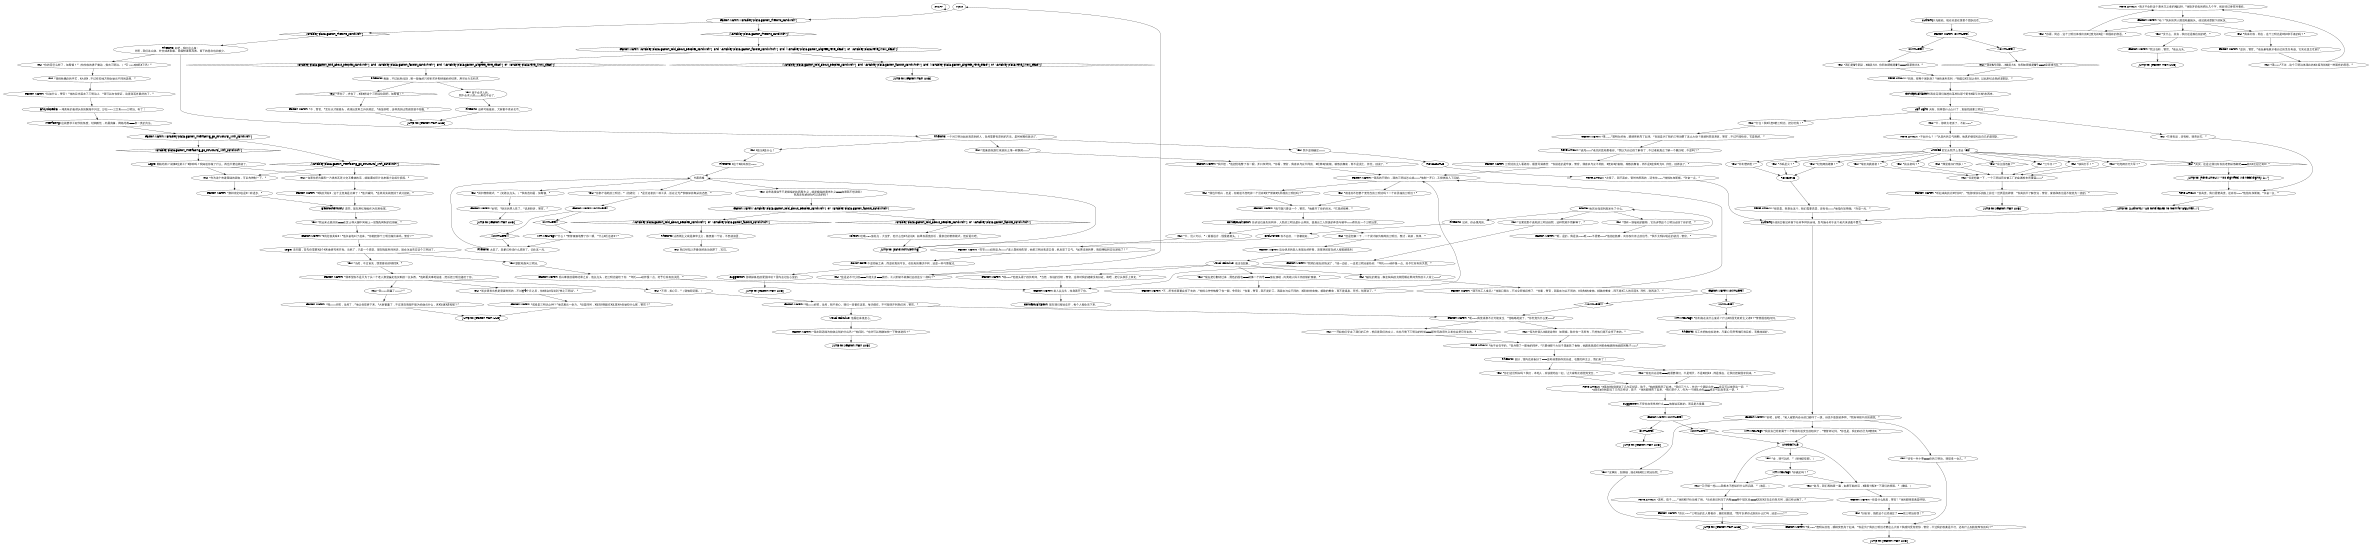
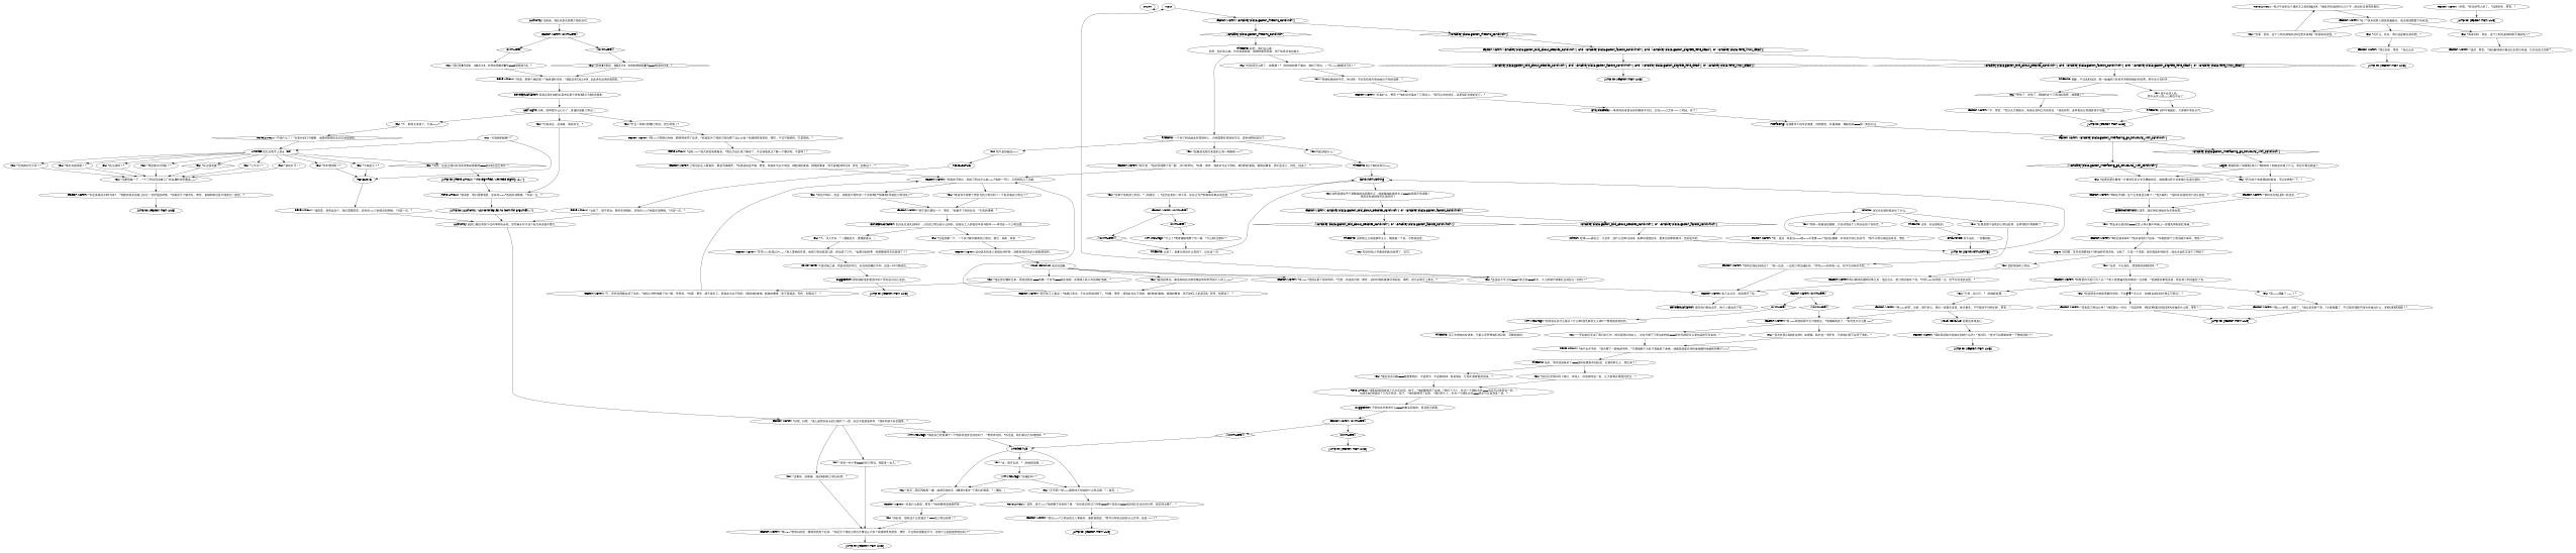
  digraph {
    fontname="DejaVu Sans"
    node [fontname="DejaVu Sans"]
    edge [fontname="DejaVu Sans"]
    n1 [label=START]
    n2 [label=input]
    n3 [label="Gaston Martin: Variable[\"plaza.gaston_rhetoric_sandwich\"]"]
    n4 [label="Variable[\"plaza.gaston_rhetoric_sandwich\"]" shape=diamond]
    n5 [label="!(Variable[\"plaza.gaston_rhetoric_sandwich\"])" shape=diamond]
    n6 [label="Gaston Martin: 三明治的主人看着你，眼里写满痛苦。“你描述的是牢饭，警官。我喜欢与众不同的、*更好*的食物。精致的餐食，而不是*监狱时光*。拜托，别再说了。”"]
    n7 [label="Gaston Martin: “我真的不明白，我的三明治怎么就……”他刚一开口，又很快陷入了沉默。"]
    n8 [label="You: “我也不明白，但是，你难道不想吃掉一个没有*资产阶级*负罪感的三明治吗？”"]
    n9 [label="You: “难道你不想要个更恰当的三明治吗？一个有灵魂的三明治？”"]
    n10 [label="Savoir Faire: 不是经验之谈，而是你真的可以。在狂热的懒汉中间，这是一种习惯做法。"]
    n11 [label="Suggestion: 那样操纵他的爱国冲动？雷内会记在心里的。"]
    n12 [label="Jump to: [Gaston main HUB]"]
    n13 [label="Jump to: [Gaston main HUB]"]
    n14 [label="Rhetoric: 一个对三明治如此有原则的人，自然需要有原则的方法。是时候聊点政治了。"]
    n15 [label="You: “想象面包跟它来源的土壤一样黝黑……”"]
    n16 [label="You: 我不是很确定……"]
    n17 [label="You: *政治*是什么？"]
    n18 [label="Gaston Martin: “我不想，”他担忧地瞥了你一眼，开口争辩到。“你看，警官，我喜欢与众不同的、*经典*的食物。精致的餐食，而不是泥土。拜托，别说了。”"]
    n19 [label=RENELOATHE]
    n20 [label="Rhetoric: *这个*就叫政治……"]
    n21 [label="You: “我很钦佩你的手艺，*大厨*，不过有些地方我会做出不同的选择。”"]
    n22 [label="Gaston Martin: “比如什么，警官？”他的目光落在了三明治上。“我可以向你保证，这是瑞瓦肖最好的了。”"]
    n23 [label="Encyclopedia: 一堆美味的食谱从你的脑海中闪过。沙拉……三文鱼……三明治。有了！"]
    n24 [label="Gaston Martin: “呃，是的，我是说……呃……不需要……”他抬起胳膊，向你发出停止的信号。“我不太明白现在的状况，警官。”"]
    n25 [label="Drama: 他完全知道到底发生了什么。"]
    n26 [label="Rhetoric: 没有。你会饿死的。"]
    n27 [label="You: “我有一双敏锐的眼睛，它告诉我这个三明治会毁了你的背。”"]
    n28 [label="You: “赶紧把那个该死的三明治给我，这样我就不用解释了。”"]
    n29 [label="Gaston Martin: “哦……”他低头看了很长时间。“当然，你说的没错，警官。这样对我的健康没有好处。请吧，把它从我手上拿走。”"]
    n30 [label="Gaston Martin: 老人点点头，转身离开了你。"]
    n31 [label="Conceptualization: 现在我们都会走开，每个人都会活下来。"]
    n32 [label="You: 我已经陷入齐膝深的政治泥潭了，宝贝。"]
    n33 [label="Volition: 哇哦……放松点，大金牙。他什么也*不必说*。如果你愿意的话，重新启动警察模式，然后退出吧。"]
    n34 [label="Jump to: [sandwichhubthing]"]
-   n35 [label="外露房椽"]
+   n35 [label=sandwichhubthing]
    n36 [label="Endurance: 你不会的。一切都很好。"]
    n37 [label="You: 默默地指向三明治。"]
    n38 [label="Gaston Martin: 明白事情的最终结果之后，他点点头，把三明治递给了你。“拜托……动作慢一点。给予它应有的关照。”"]
    n39 [label="You: “不。没人可以。”（凝视远方，慢慢摇摇头。）"]
    n40 [label="Gaston Martin: “等等……但我以为……”老人显然很失望，他把三明治装进口袋，然后叹了口气。“如果没别的事，我想继续回去玩游戏了？”"]
    n41 [label="You: “但是想象一下，一个三明治完全被工厂的金属粉末所覆盖……”"]
    n42 [label="Gaston Martin: “听起来真的太*可怕*了。”他那张快乐的脸上掠过一丝厌恶的神情。“你真的不了解烹饪，警官。食物和政治是不能混为一团的。”"]
    n43 [label="Jump to: [Gaston main HUB]"]
    n44 [label="René Arnoux: “太怪了。我不喜欢。暂时先用我的，还有你……”他指向加斯顿。“兴奋一点。”"]
    n45 [label="Authority: 他的口吻没有留下任何争辩的余地。发号施令对于这个老兵来说毫不费力。"]
    n46 [label="Rhetoric: 太迟了。老爹已经没什么原则了。记住这一点。"]
-   n47 [label="You: “回归警察模式。”（笑着点点头。）“我有些问题，加斯顿。”"]
    n48 [label="You: 这些选项似乎不是极端的法西斯主义，就是极端的康米主义——如果我不想说呢？\n我真没有*别的*可以说的吗？"]
    n49 [label="You: “你那个该死的三明治，”（指着它。）“是压迫者的一种工具，旨在让无产阶级保持顺从的态度。”"]
    n50 [label="René Arnoux: “我才不会听这个康米主义者的*蠢话*，”他咬牙切齿的挤出几个字，然后转过身背对着你。"]
    n51 [label="Gaston Martin: “哈？”快乐的男人困惑地挠挠头。他没搞清楚眼下的状况。"]
    n52 [label="You: “你看，同志，这个三明治体现出的*过度充裕*是一种固有的邪恶。”"]
    n53 [label="You: “没什么。其实，我们还是聊点别的吧。”"]
    n54 [label="You: “我来问你，同志，这个三明治是*你*亲手做的吗？”"]
    n55 [label="Gaston Martin: “我宁愿只要这一个，警官。”他避开了你的目光。“它真的很棒。”"]
    n56 [label="Jump to: [Gaston main HUB]"]
    n57 [label="Kim Kitsuragi: “我其实已经隶属于一个维持街道安全的组织了，”警督评论到。“你也是。我们称自己为*警察*。”"]
    n58 [label="Untitled hub"]
    n59 [label="You: “老兄，我们再检查一遍，如果可能的话，*重新分配*一下我们的资源。”（继续。）"]
    n60 [label="You: “又仔细一想……我根本不想组织什么民兵团。”（放弃。）"]
    n61 [label="You: “金，我可以的。”（朝他眨眨眼。）"]
    n62 [label="You: “好好好，既然这个已经搞定了——把三明治给我！”"]
    n63 [label="Gaston Martin: “哦……”想明白的他，眼睛突然亮了起来。“你是为了我的三明治才费这么大劲？我感到受宠若惊，警官，不过我的答案是不行。还有什么别的能帮你的吗？”"]
    n64 [label="Jump to: [Gaston main HUB]"]
    n65 [label="Authority: 无视他。现在你是在跟整个团队说话。"]
    n66 [label="Gaston Martin: IsKimHere()"]
    n67 [label="IsKimHere()" shape=diamond]
    n68 [label="!(IsKimHere())" shape=diamond]
    n69 [label="Gaston Martin: “呃……好吧，当然，我不担心。我们一直都在这里。每天都在。不可能找不到我们的，警官。”"]
    n70 [label="Visual Calculus: 他看起来很担心。"]
    n71 [label="Gaston Martin: “呃……我觉得那不太可能发生。”他咯咯地笑了。“你究竟为什么要……”"]
    n72 [label="Gaston Martin: “现在我还能为你做点别的什么吗？”他问到。“也许可以稍微加快一下整体进程？”"]
    n73 [label="Rhetoric: 法西斯主义或是康米主义，随便挑一个说，不然就滚蛋。"]
    n74 [label="You: “宗主国答案？”" shape=diamond]
    n75 [label="You: “三牛仔？”"]
    n76 [label="You: “我……我赢了……？”"]
    n77 [label="Gaston Martin: “呃……好吧，当然了，”他让你安静下来。“大家都赢了，不过现在我能不能为你做点什么，来*加速*进程呢？”"]
    n78 [label="Jump to: [Gaston main HUB]"]
    n79 [label="Gaston Martin: “那样肯定*会是*一种进步。”"]
    n80 [label="Electrochemistry: 漂亮，现在用红辣椒作为完美收尾。"]
    n81 [label="You: “我会来点更好的——在芝士和火腿中间铺上一层预先烤制的红辣椒。”"]
    n82 [label="Gaston Martin: “我希望你不是只为了从一个老人那里骗走他仅剩的一点东西。”他郑重其事地说道，然后把三明治递给了你。"]
    n83 [label="You: “初步研发当然是需要时间的，不过6-9个月之后，你*将会*品尝到‘神之三明治’。”"]
    n84 [label="You: “不用，担心它。”（朝他眨眨眼。）"]
    n85 [label="Gaston Martin: “或者是三明治之神？”他试着出一份力。“但是同时，*现在*我能在*这里*为你做些什么呢，警官？”"]
    n86 [label="You: “当然，不过首先，我需要你的*原型*。”"]
    n87 [label="Gaston Martin: “你是什么意思，警官？”他的眼睛里满是怀疑。"]
    n88 [label="Jump to: [Gaston main HUB]"]
    n89 [label="Rhetoric: 没工夫把他也扯进来。只要心无旁骛地盯准目标，无视他就好。"]
    n90 [label="You: “因为外国人*就是这样*，加斯顿。除非你一无所有，不然他们是不会停下来的。”"]
    n91 [label="You: “一开始他们夺走了我们的工作，然后是我们的女人，当你只剩下三明治的时候——那些无政府主义者也会把它夺走的。”"]
    n92 [label="René Arnoux: “他不会在乎的。”老兵瞥了一眼他的同伴。“只要他那个大肚子里面装了食物，他愿意跪舔任何把食物踢到他面前的靴子……”"]
    n93 [label="Rhetoric: 很好，雷内也准备好了——是时候重新夺回街道。右翼民粹主义，我们来了！"]
    n94 [label="René Arnoux: “该死，孩子……”他把帽子往后推了推。“当你意识到马丁内斯——整个瑞瓦肖——*其实*正在走向毁灭时，就已经太晚了。”"]
    n95 [label="Kim Kitsuragi: “你确定吗？”"]
    n96 [label="Gaston Martin: “我正在听，警官。”他点点头。"]
    n97 [label="Jump to: [Gaston main HUB]"]
    n98 [label="Interfacing: 这就要求工程学的角度。结构刚性，外露房椽，网格结构——那一类的方法。"]
    n99 [label="Gaston Martin: “*肯定很美味*！”他兴奋地叫了起来。“你能把那个三明治做出来吗，警官？”"]
    n100 [label="Logic: 没问题，首先你需要*这个*来做研究和开发。当然了，只是一个原型。现在拖延时间的话，就会永远失去这个三明治了。"]
    n101 [label="You: “瑞瓦肖在召唤——她需要我们。不是明天，不是*很快*，而是现在。让我们把家园夺回来。”"]
    n102 [label="You: “你们还没明白吗？我们，本地人，应该团结在一起。让大家再次感觉到安全。”"]
    n103 [label="You: “我们是1号部队，*幽灵犬*。你和加斯顿是2号——*皇家猎犬*。”"]
    n104 [label="René Arnoux: “同意。那整个团队呢？”他快速补充到：“我提议*王冠之剑*，以此来纪念我的老部队。”"]
    n105 [label="Conceptualization: 我肯定我们能想出某些比那个更有*吸引力*的东西来。"]
    n106 [label="Rhetoric: 抱歉，不过此时此刻，唯一能做的只有祈求并期待最好的结果。用尽全力去祈求。"]
    n107 [label="You: 我不会求人的。\n我不会求人的……再也不会了。"]
    n108 [label="You: “求你了，求你了，*请*把这个三明治给我吧，加斯顿！”" shape=diamond]
    n109 [label="Rhetoric: 这样可能最好。大家都不喜欢乞丐。"]
    n110 [label="Gaston Martin: “不，警官。”烹饪天才摇摇头，表现出意料之外的坚定。“请放弃吧，这样真的让我感觉很不舒服。”"]
    n111 [label="Gaston Martin: “好吧。”快乐的男人笑了。“说来听听，警官。”"]
    n112 [label="Jump to: [Gaston main HUB]"]
    n113 [label="Gaston Martin: “不，所有东西都会掉下去的，”他忧心忡忡地瞥了你一眼，争辩到。“你看，警官，我不是矿工。我喜欢与众不同的、*美味*的食物。精致的餐食，而不是煤炭。拜托，别再说了。”"]
    n114 [label="René Arnoux: “很高贵。我喜欢这个。我们需要高贵。还有你……”他指向加斯顿。“兴奋一点。”"]
    n115 [label="Gaston Martin: “好吧，好吧，”老人被雷内命令的口吻吓了一跳，但也不敢跟他争辩。“我有种很不好的感觉。”"]
    n116 [label="You: “作为这个奇迹基础的面包，可以先烤制一下。”"]
    n117 [label="You: “不，那样太老派了。不如……”"]
-   n118 [label="René Arnoux: “不如什么？！”从老兵的口气推断，他真的很想纪念自己的老部队。"]
+   n118 [label="René Arnoux: “不如什么？！”从老兵的口气推断，他真的很想纪念自己的老部队。" shape=diamond]
    n119 [label="Untitled 把它从我手上拿走 (02)"]
    n120 [label="Conceptualization: 告诉这位迷失的同伴，人民的三明治是什么样的。提炼出工人阶级的本质与精华……寄托在一个三明治里。"]
    n121 [label="You: “但是想象一下，一个设计极为精简的三明治。整洁，高效，简单。”"]
    n122 [label="Gaston Martin: 这位快乐的老人表现出的怀疑，连塞美尼群岛的人都能感觉到。"]
    n123 [label="You: “还有一件小事——你的三明治。我想拿一会儿。”"]
    n124 [label="You: “没事的，加斯顿，现在*请*把三明治给我。”"]
    n125 [label="You: “移民打手？”"]
    n126 [label="Gaston Martin: “是的，警官。”他自豪地展示着自己的烹饪奇迹。它实在是太壮丽了。"]
    n127 [label="Gaston Martin: IsKimHere()"]
    n128 [label="IsKimHere()" shape=diamond]
    n129 [label="!(IsKimHere())" shape=diamond]
    n130 [label="You: “纪尧姆百万大军？”"]
    n131 [label="Rhetoric: 好吧，我们这么做：\n好吧，我们这么做。外交或者勒索。勒索快速而高效。留下的悬念也比较少。"]
    n132 [label="You: “你的背怎么样了，加斯顿？”（拍拍你的鼻子侧边，指向三明治。）“它……*抽筋*了吗？”"]
    n133 [label="You: “瑞瓦肖践踏者？”"]
    n134 [label="You: “现在把它翻转过来，黑色的面包——就像一个符号——放在顶端，向英雄人民工作的煤矿致敬。”"]
    n135 [label="René Arnoux: “*现在*你倒是说了几句正经话，孩子。”他的眼睛亮了起来。“我们三个人，作为一个团队合作——肯定可以改变这一切。”\n“*现在*你倒是说了几句正经话，孩子。”他的眼睛亮了起来。“我们四个人，作为一个团队合作——肯定可以改变这一切。”"]
    n136 [label="Suggestion: 不管你在兜售些什么——他都会买账的。而且是大批量。"]
    n137 [label="Gaston Martin: “所以……”三明治的主人看着你，显然很困惑。“我可以帮你点别的什么忙吗，还是……？”"]
    n138 [label="Gaston Martin: “我明白现在的情况了，”他一边说，一边把三明治递给你。“拜托……动作慢一点。给予它应有的关照。”"]
    n139 [label="Gaston Martin: IsKimHere()"]
    n140 [label="IsKimHere()" shape=diamond]
    n141 [label="!(IsKimHere())" shape=diamond]
-   n142 [label="You: “哦……”不过，这个三明治体现出的*过度充裕*是一种固有的邪恶。”"]
    n143 [label="Gaston Martin: Variable[\"plaza.gaston_told_about_peoples_sandwich\"]  or  Variable[\"plaza.gaston_fascist_sandwhich\"]"]
    n144 [label="Variable[\"plaza.gaston_told_about_peoples_sandwich\"]  or  Variable[\"plaza.gaston_fascist_sandwhich\"]" shape=diamond]
    n145 [label="!(Variable[\"plaza.gaston_told_about_peoples_sandwich\"]  or  Variable[\"plaza.gaston_fascist_sandwhich\"])" shape=diamond]
    n146 [label="Jump to: [Gaston main HUB]"]
    n147 [label="You: “打住！我*只想*要三明治。把它给我！”"]
    n148 [label="Gaston Martin: “哦……”想明白的他，眼睛突然亮了起来。“你就是为了我的三明治费了这么大劲？我感到受宠若惊，警官，不过不能给你。它是我的。”"]
    n149 [label="René Arnoux: “该死……”老兵厌恶地看着你。“我以为自己很了解你了，不过谁能真正了解一个懒汉呢，不是吗？”"]
    n150 [label="Gaston Martin: Variable[\"plaza.gaston_told_about_peoples_sandwich\"]  and  Variable[\"plaza.gaston_fascist_sandwhich\"]  and  (Variable[\"plaza.gaston_altgreet_rene_dead\"]  or  Variable[\"plaza.rene_know_dead\"])"]
    n151 [label="Variable[\"plaza.gaston_told_about_peoples_sandwich\"]  and  Variable[\"plaza.gaston_fascist_sandwhich\"]  and  (Variable[\"plaza.gaston_altgreet_rene_dead\"]  or  Variable[\"plaza.rene_know_dead\"])" shape=diamond]
    n152 [label="!(Variable[\"plaza.gaston_told_about_peoples_sandwich\"]  and  Variable[\"plaza.gaston_fascist_sandwhich\"]  and  (Variable[\"plaza.gaston_altgreet_rene_dead\"]  or  Variable[\"plaza.rene_know_dead\"]))" shape=diamond]
    n153 [label="You: “我是1号部队，*幽灵犬*。你和加斯顿是2号——*皇家猎犬*。”" shape=diamond]
    n154 [label="Visual Calculus: 他没在想象。"]
    n155 [label="You: “融化的黄油，像金灿灿的太阳照耀在田间劳作的工人背上……”"]
    n156 [label="You: “盐是必不可少的——不能太多——因为，工人阶级不就像社会的盐分一样吗？”"]
    n157 [label="Gaston Martin: “我不吃工人食品！”他脱口而出，不过立即就后悔了。“你看，警官，我喜欢与众不同的、*经典*的食物。精致的餐食，而不是*工人的后背*。拜托，别再说了。”"]
    n158 [label="Jump to: [Gaston main HUB]"]
    n159 [label="Gaston Martin: “*我的天啦*，这个主意真是太棒了！”他大喊到。“这样其实就抵消了成分损耗。”"]
    n160 [label="You: “执法者吗？”"]
    n161 [label="You: “其实，还是让我们向你的老部队致敬吧——就叫*王冠之剑*！”" shape=diamond]
    n162 [label="You: “菲利普四世？”"]
    n163 [label="You: “弗里塞尔行刑队？”"]
    n164 [label="You: “不眠圣火？”"]
    n165 [label="You: “纪尧姆的雄狮？”"]
    n166 [label="You: “它很有品，还有根。我喜欢它。”"]
    n167 [label="René Arnoux: “很高贵。我们需要高贵。还有你……”他指向加斯顿。“兴奋一点。”"]
    n168 [label="Jump to: [Authority: \"His tone leaves no room for argumen...\"]"]
    n169 [label="Kim Kitsuragi: “你到底在说什么鬼话？什么*外国无政府主义者*？”警督困惑地问到。"]
    n170 [label="Jump to: [René Arnoux: \"\"It's dignified. We need dignity. A...\"]"]
    n171 [label="Gaston Martin: Variable[\"plaza.gaston_interfacing_go_structural_with_sandwich\"]"]
    n172 [label="Variable[\"plaza.gaston_interfacing_go_structural_with_sandwich\"]" shape=diamond]
    n173 [label="!(Variable[\"plaza.gaston_interfacing_go_structural_with_sandwich\"])" shape=diamond]
    n174 [label="Logic: 网格结构？就像*生菜工厂*那种吗？我知道你做了什么。再也不要这样做了。"]
    n175 [label="You: “如果你把火腿和一片奥杜瓦芝士交叉叠放的话，就能通过碎片化来最小化成分损耗。”"]
    n176 [label=RENELOVE]
    n177 [label="Gaston Martin: IsKimHere()"]
    n178 [label="IsKimHere()" shape=diamond]
    n179 [label="!(IsKimHere())" shape=diamond]
    n180 [label="Kim Kitsuragi: “什么？”警督狠狠地瞥了你一眼。“什么*压迫者*？”"]
    n181 [label="Half Light: 天啦，别再耍什么心计了，直接找他要三明治！"]
    n1 -> n1
    n2 -> n3
    n3 -> n4
    n3 -> n5
    n4 -> n131
    n5 -> n150
    n6 -> n7
    n7 -> n8
    n7 -> n9
    n8 -> n55
    n9 -> n55
    n10 -> n11
    n11 -> n12
    n14 -> n15
    n14 -> n16
    n14 -> n17
    n15 -> n18
    n16 -> n19
    n17 -> n20
    n18 -> n7
    n19 -> n44
    n20 -> n35
    n21 -> n22
    n22 -> n23
    n23 -> n98
    n24 -> n25
    n25 -> n26
    n25 -> n27
    n25 -> n28
    n26 -> n36
    n27 -> n24
    n28 -> n138
    n29 -> n30
    n30 -> n31
    n33 -> n34
    n34 -> n35
-   n35 -> n47
    n35 -> n48
    n35 -> n49
    n36 -> n34
    n37 -> n38
    n38 -> n30
    n39 -> n40
    n40 -> n10
    n41 -> n42
    n42 -> n43
    n44 -> n45
    n45 -> n115
    n46 -> n35
-   n47 -> n111
    n48 -> n143
    n49 -> n177
    n50 -> n51
    n51 -> n52
    n51 -> n53
    n51 -> n54
    n52 -> n50
    n53 -> n96
    n54 -> n126
    n55 -> n120
    n57 -> n58
    n58 -> n59
    n58 -> n60
    n58 -> n61
    n59 -> n87
    n60 -> n94
    n61 -> n95
    n62 -> n63
    n63 -> n64
    n65 -> n66
    n66 -> n67
    n66 -> n68
    n67 -> n103
    n68 -> n153
    n69 -> n70
    n69 -> n71
    n70 -> n72
    n71 -> n90
    n71 -> n91
    n72 -> n158
    n73 -> n32
    n74 -> n41
    n75 -> n41
    n76 -> n77
    n77 -> n78
    n79 -> n80
    n80 -> n81
    n81 -> n99
    n82 -> n76
    n82 -> n83
    n82 -> n84
    n83 -> n85
    n84 -> n69
    n85 -> n78
    n86 -> n82
    n87 -> n62
    n90 -> n92
    n91 -> n92
    n92 -> n93
    n93 -> n101
    n93 -> n102
    n94 -> n137
    n95 -> n59
    n95 -> n60
    n96 -> n97
    n98 -> n171
    n99 -> n100
    n100 -> n37
    n100 -> n86
    n101 -> n135
    n102 -> n135
    n103 -> n104
    n104 -> n105
    n105 -> n181
    n106 -> n107
    n106 -> n108
    n107 -> n109
    n108 -> n110
    n109 -> n88
    n110 -> n88
    n111 -> n112
    n113 -> n7
    n114 -> n45
    n115 -> n57
    n115 -> n123
    n115 -> n124
    n116 -> n79
    n117 -> n118
    n118 -> n119
    n119 -> n74
    n119 -> n75
    n119 -> n125
    n119 -> n130
    n119 -> n133
    n119 -> n160
    n119 -> n161
    n119 -> n162
    n119 -> n163
    n119 -> n164
-   n119 -> n165
+   n165 -> n119
    n120 -> n39
    n120 -> n121
    n121 -> n122
    n122 -> n154
    n123 -> n63
    n124 -> n63
    n125 -> n41
-   n126 -> n142
    n127 -> n128
    n127 -> n129
    n128 -> n56
    n129 -> n58
    n130 -> n41
    n131 -> n14
    n131 -> n132
    n132 -> n21
    n133 -> n41
    n134 -> n113
    n135 -> n136
    n136 -> n127
    n137 -> n146
    n138 -> n30
    n139 -> n140
    n139 -> n141
    n140 -> n169
    n141 -> n71
-   n142 -> n50
    n143 -> n144
    n143 -> n145
    n144 -> n33
    n145 -> n73
    n147 -> n148
    n148 -> n149
    n149 -> n6
    n150 -> n151
    n150 -> n152
    n151 -> n106
    n152 -> n13
    n153 -> n104
    n154 -> n29
    n154 -> n134
    n154 -> n155
    n154 -> n156
    n155 -> n157
    n156 -> n2
    n157 -> n7
    n159 -> n80
    n160 -> n41
    n161 -> n170
    n162 -> n176
    n163 -> n41
    n164 -> n176
    n165 -> n176
    n166 -> n167
    n167 -> n168
    n168 -> n45
    n169 -> n89
    n170 -> n167
    n171 -> n172
    n171 -> n173
    n172 -> n174
    n173 -> n116
    n173 -> n175
    n174 -> n116
    n174 -> n175
    n175 -> n159
    n176 -> n114
    n177 -> n178
    n177 -> n179
    n178 -> n180
    n179 -> n46
    n180 -> n46
    n181 -> n117
    n181 -> n147
    n181 -> n166
  }
